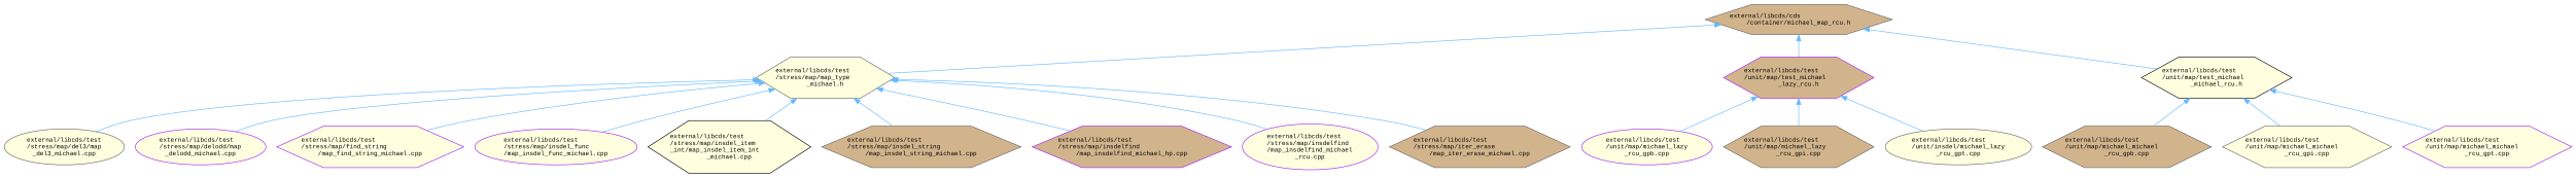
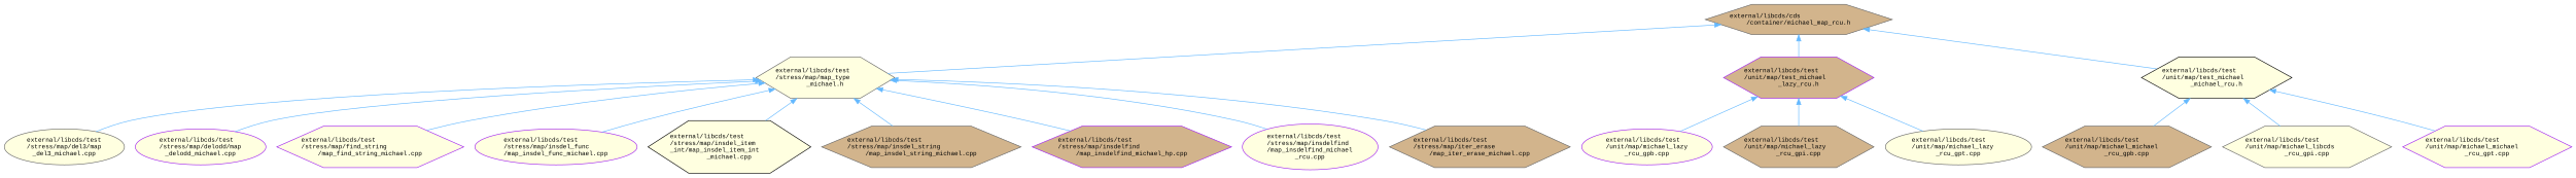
  digraph {
    fontname="Liberation Mono"
    node [color=gray40 fillcolor=lightyellow fontname="Liberation Mono" fontsize=10 shape=hexagon style=filled]
    edge [color=steelblue1 dir=back fontname="Liberation Mono" fontsize=10 labelfontname=Helvetica labelfontsize=10 style=solid]
    n1 [fillcolor=tan fontcolor=black height=0.2 label="external/libcds/cds\l/container/michael_map_rcu.h" width=0.4]
    n2 [height=0.2 label="external/libcds/test\l/stress/map/map_type\l_michael.h" width=0.4]
    n3 [color=purple fillcolor=tan height=0.2 label="external/libcds/test\l/unit/map/test_michael\l_lazy_rcu.h" width=0.4]
    n4 [color=black height=0.2 label="external/libcds/test\l/unit/map/test_michael\l_michael_rcu.h" width=0.4]
    n5 [height=0.2 label="external/libcds/test\l/stress/map/del3/map\l_del3_michael.cpp" shape=ellipse width=0.4]
    n6 [color=purple height=0.2 label="external/libcds/test\l/stress/map/delodd/map\l_delodd_michael.cpp" shape=ellipse width=0.4]
    n7 [color=purple height=0.2 label="external/libcds/test\l/stress/map/find_string\l/map_find_string_michael.cpp" width=0.4]
    n8 [color=purple height=0.2 label="external/libcds/test\l/stress/map/insdel_func\l/map_insdel_func_michael.cpp" shape=ellipse width=0.4]
    n9 [color=black height=0.2 label="external/libcds/test\l/stress/map/insdel_item\l_int/map_insdel_item_int\l_michael.cpp" width=0.4]
    n10 [fillcolor=tan height=0.2 label="external/libcds/test\l/stress/map/insdel_string\l/map_insdel_string_michael.cpp" width=0.4]
    n11 [color=purple fillcolor=tan height=0.2 label="external/libcds/test\l/stress/map/insdelfind\l/map_insdelfind_michael_hp.cpp" width=0.4]
    n12 [color=purple height=0.2 label="external/libcds/test\l/stress/map/insdelfind\l/map_insdelfind_michael\l_rcu.cpp" shape=ellipse width=0.4]
    n13 [fillcolor=tan height=0.2 label="external/libcds/test\l/stress/map/iter_erase\l/map_iter_erase_michael.cpp" width=0.4]
    n14 [color=purple height=0.2 label="external/libcds/test\l/unit/map/michael_lazy\l_rcu_gpb.cpp" shape=ellipse width=0.4]
    n15 [fillcolor=tan height=0.2 label="external/libcds/test\l/unit/map/michael_lazy\l_rcu_gpi.cpp" width=0.4]
-   n16 [height=0.2 label="external/libcds/test\l/unit/insdel/michael_lazy\l_rcu_gpt.cpp" shape=ellipse width=0.4]
+   n16 [height=0.2 label="external/libcds/test\l/unit/map/michael_lazy\l_rcu_gpt.cpp" shape=ellipse width=0.4]
    n17 [fillcolor=tan height=0.2 label="external/libcds/test\l/unit/map/michael_michael\l_rcu_gpb.cpp" width=0.4]
-   n18 [height=0.2 label="external/libcds/test\l/unit/map/michael_michael\l_rcu_gpi.cpp" width=0.4]
+   n18 [height=0.2 label="external/libcds/test\l/unit/map/michael_libcds\l_rcu_gpi.cpp" width=0.4]
    n19 [color=purple height=0.2 label="external/libcds/test\l/unit/map/michael_michael\l_rcu_gpt.cpp" width=0.4]
    n1 -> n2
    n1 -> n3
    n1 -> n4
    n2 -> n5
    n2 -> n6
    n2 -> n7
    n2 -> n8
    n2 -> n9
    n2 -> n10
    n2 -> n11
    n2 -> n12
    n2 -> n13
    n3 -> n14
    n3 -> n15
    n3 -> n16
    n4 -> n17
    n4 -> n18
    n4 -> n19
  }
